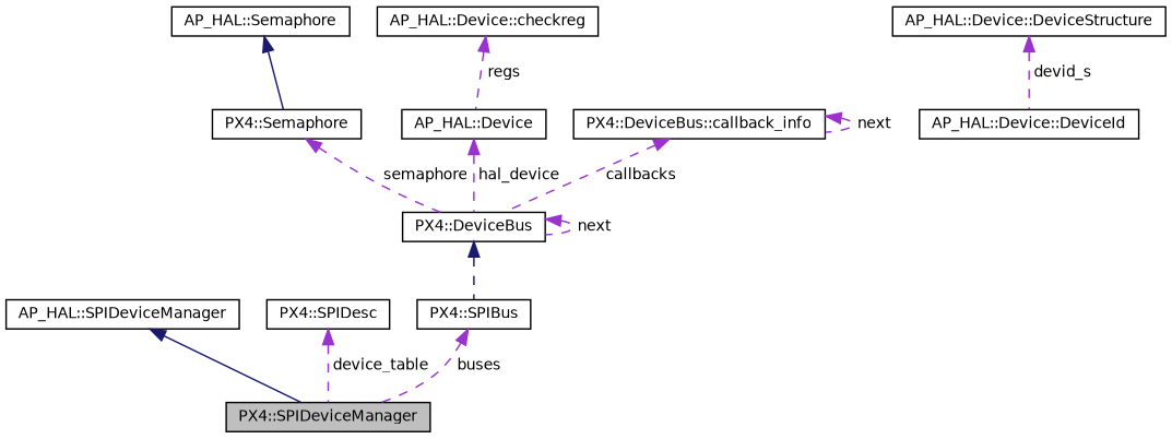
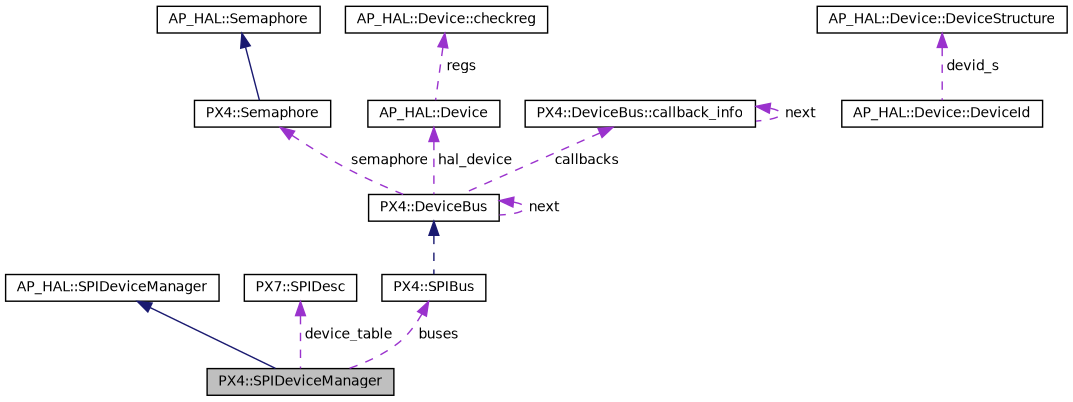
  digraph {
    node [color=black fillcolor=white fontname=Helvetica fontsize=10 shape=record style=filled]
    edge [color=darkorchid3 dir=back fontname=Helvetica fontsize=10 labelfontname=Helvetica labelfontsize=10 style=dashed]
    n1 [fillcolor=grey75 fontcolor=black height=0.2 label="PX4::SPIDeviceManager" width=0.4]
    n2 [height=0.2 label="AP_HAL::SPIDeviceManager" width=0.4]
-   n3 [height=0.2 label="PX4::SPIDesc" width=0.4]
+   n3 [height=0.2 label="PX7::SPIDesc" width=0.4]
    n4 [height=0.2 label="PX4::SPIBus" width=0.4]
    n5 [height=0.2 label="PX4::DeviceBus" width=0.4]
    n6 [height=0.2 label="PX4::Semaphore" width=0.4]
    n7 [height=0.2 label="AP_HAL::Semaphore" width=0.4]
    n8 [height=0.2 label="AP_HAL::Device" width=0.4]
    n9 [height=0.2 label="AP_HAL::Device::checkreg" width=0.4]
    n10 [height=0.2 label="AP_HAL::Device::DeviceId" width=0.4]
    n11 [height=0.2 label="AP_HAL::Device::DeviceStructure" width=0.4]
    n12 [height=0.2 label="PX4::DeviceBus::callback_info" width=0.4]
    n2 -> n1 [color=midnightblue style=solid]
    n3 -> n1 [label=" device_table"]
    n4 -> n1 [label=" buses"]
    n5 -> n4 [color=midnightblue]
    n5 -> n5 [label=" next"]
    n6 -> n5 [label=" semaphore"]
    n7 -> n6 [color=midnightblue style=solid]
    n8 -> n5 [label=" hal_device"]
    n9 -> n8 [label=" regs"]
    n11 -> n10 [label=" devid_s"]
    n12 -> n5 [label=" callbacks"]
    n12 -> n12 [label=" next"]
  }
